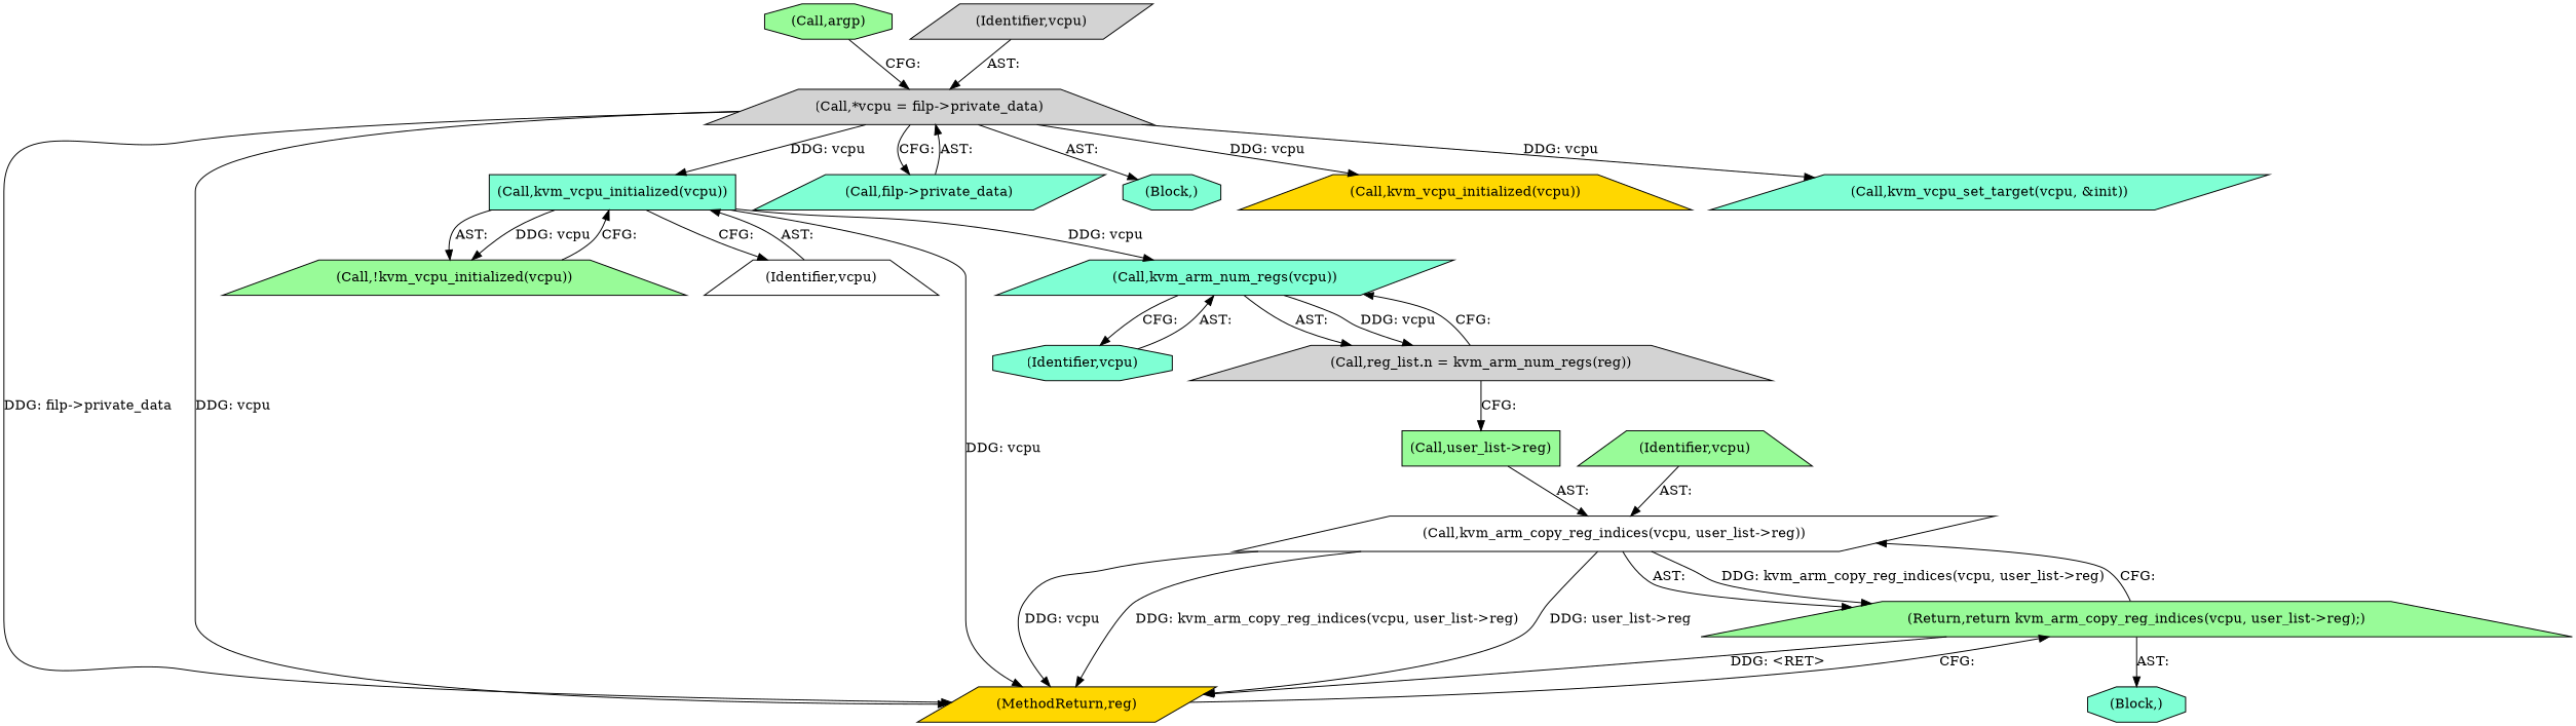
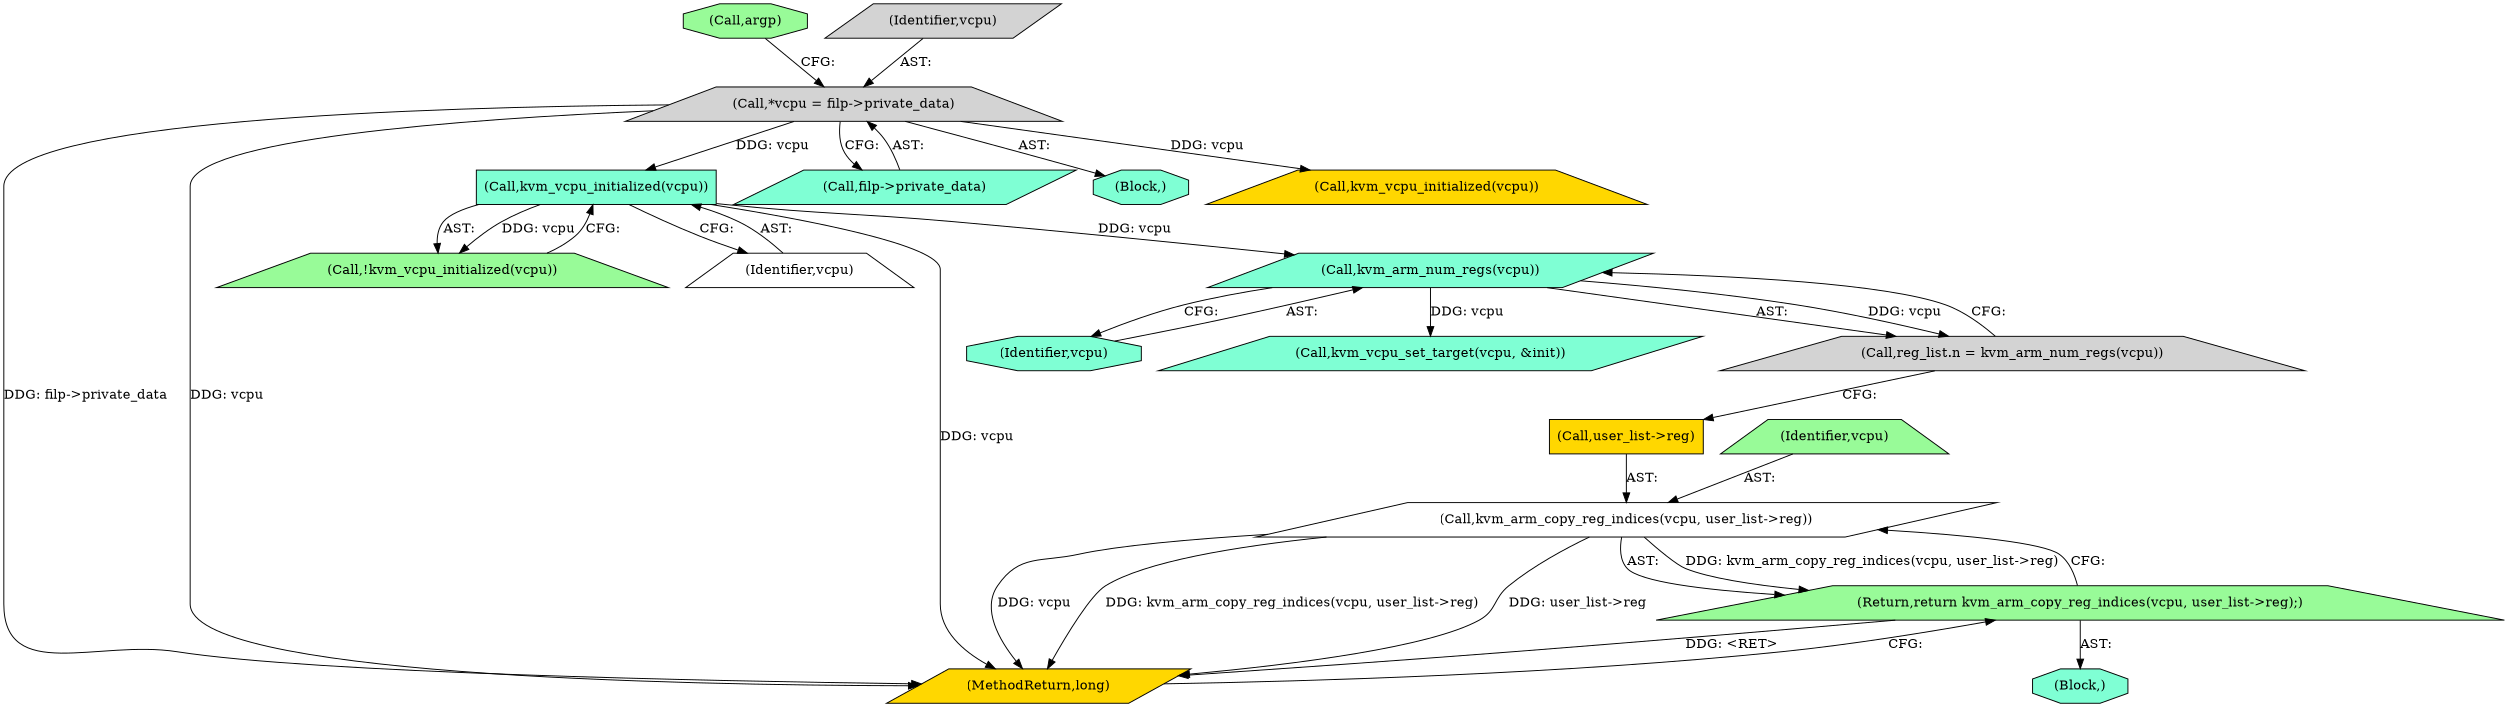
  digraph {
    node [fillcolor=aquamarine shape=trapezium style=filled]
    n1 [fillcolor=white label="(Call,kvm_arm_copy_reg_indices(vcpu, user_list->reg))" shape=parallelogram]
    n2 [fillcolor=palegreen label="(Return,return kvm_arm_copy_reg_indices(vcpu, user_list->reg);)"]
-   n3 [fillcolor=gold label="(MethodReturn,reg)" shape=parallelogram]
+   n3 [fillcolor=gold label="(MethodReturn,long)" shape=parallelogram]
    n4 [label="(Block,)" shape=octagon]
-   n5 [fillcolor=palegreen label="(Call,user_list->reg)" shape=box]
+   n5 [fillcolor=gold label="(Call,user_list->reg)" shape=box]
    n6 [label="(Call,kvm_arm_num_regs(vcpu))" shape=parallelogram]
-   n7 [fillcolor=lightgrey label="(Call,reg_list.n = kvm_arm_num_regs(reg))"]
+   n7 [fillcolor=lightgrey label="(Call,reg_list.n = kvm_arm_num_regs(vcpu))"]
    n8 [label="(Identifier,vcpu)" shape=octagon]
    n9 [label="(Call,kvm_vcpu_initialized(vcpu))" shape=box]
    n10 [fillcolor=palegreen label="(Call,!kvm_vcpu_initialized(vcpu))"]
    n11 [fillcolor=white label="(Identifier,vcpu)"]
    n12 [fillcolor=lightgrey label="(Call,*vcpu = filp->private_data)"]
    n13 [label="(Call,filp->private_data)" shape=parallelogram]
    n14 [label="(Block,)" shape=octagon]
    n15 [fillcolor=gold label="(Call,kvm_vcpu_initialized(vcpu))"]
    n16 [label="(Call,kvm_vcpu_set_target(vcpu, &init))" shape=parallelogram]
    n17 [fillcolor=palegreen label="(Call,argp)" shape=octagon]
    n18 [fillcolor=palegreen label="(Identifier,vcpu)"]
    n19 [fillcolor=lightgrey label="(Identifier,vcpu)" shape=parallelogram]
    n1 -> n2 [label="AST: "]
    n1 -> n2 [label="DDG: kvm_arm_copy_reg_indices(vcpu, user_list->reg)"]
    n1 -> n3 [label="DDG: vcpu"]
    n1 -> n3 [label="DDG: kvm_arm_copy_reg_indices(vcpu, user_list->reg)"]
    n1 -> n3 [label="DDG: user_list->reg"]
    n2 -> n1 [label="CFG: "]
    n2 -> n3 [label="DDG: <RET>"]
    n2 -> n4 [label="AST: "]
    n3 -> n2 [label="CFG: "]
    n5 -> n1 [label="AST: "]
    n6 -> n7 [label="AST: "]
    n6 -> n7 [label="DDG: vcpu"]
    n6 -> n8 [label="CFG: "]
    n7 -> n5 [label="CFG: "]
    n7 -> n6 [label="CFG: "]
    n8 -> n6 [label="AST: "]
    n9 -> n3 [label="DDG: vcpu"]
    n9 -> n6 [label="DDG: vcpu"]
    n9 -> n10 [label="AST: "]
    n9 -> n10 [label="DDG: vcpu"]
    n9 -> n11 [label="CFG: "]
    n10 -> n9 [label="CFG: "]
    n11 -> n9 [label="AST: "]
    n12 -> n3 [label="DDG: filp->private_data"]
    n12 -> n3 [label="DDG: vcpu"]
    n12 -> n9 [label="DDG: vcpu"]
    n12 -> n13 [label="CFG: "]
    n12 -> n14 [label="AST: "]
    n12 -> n15 [label="DDG: vcpu"]
-   n12 -> n16 [label="DDG: vcpu"]
+   n6 -> n16 [label="DDG: vcpu"]
    n13 -> n12 [label="AST: "]
    n17 -> n12 [label="CFG: "]
    n18 -> n1 [label="AST: "]
    n19 -> n12 [label="AST: "]
  }
